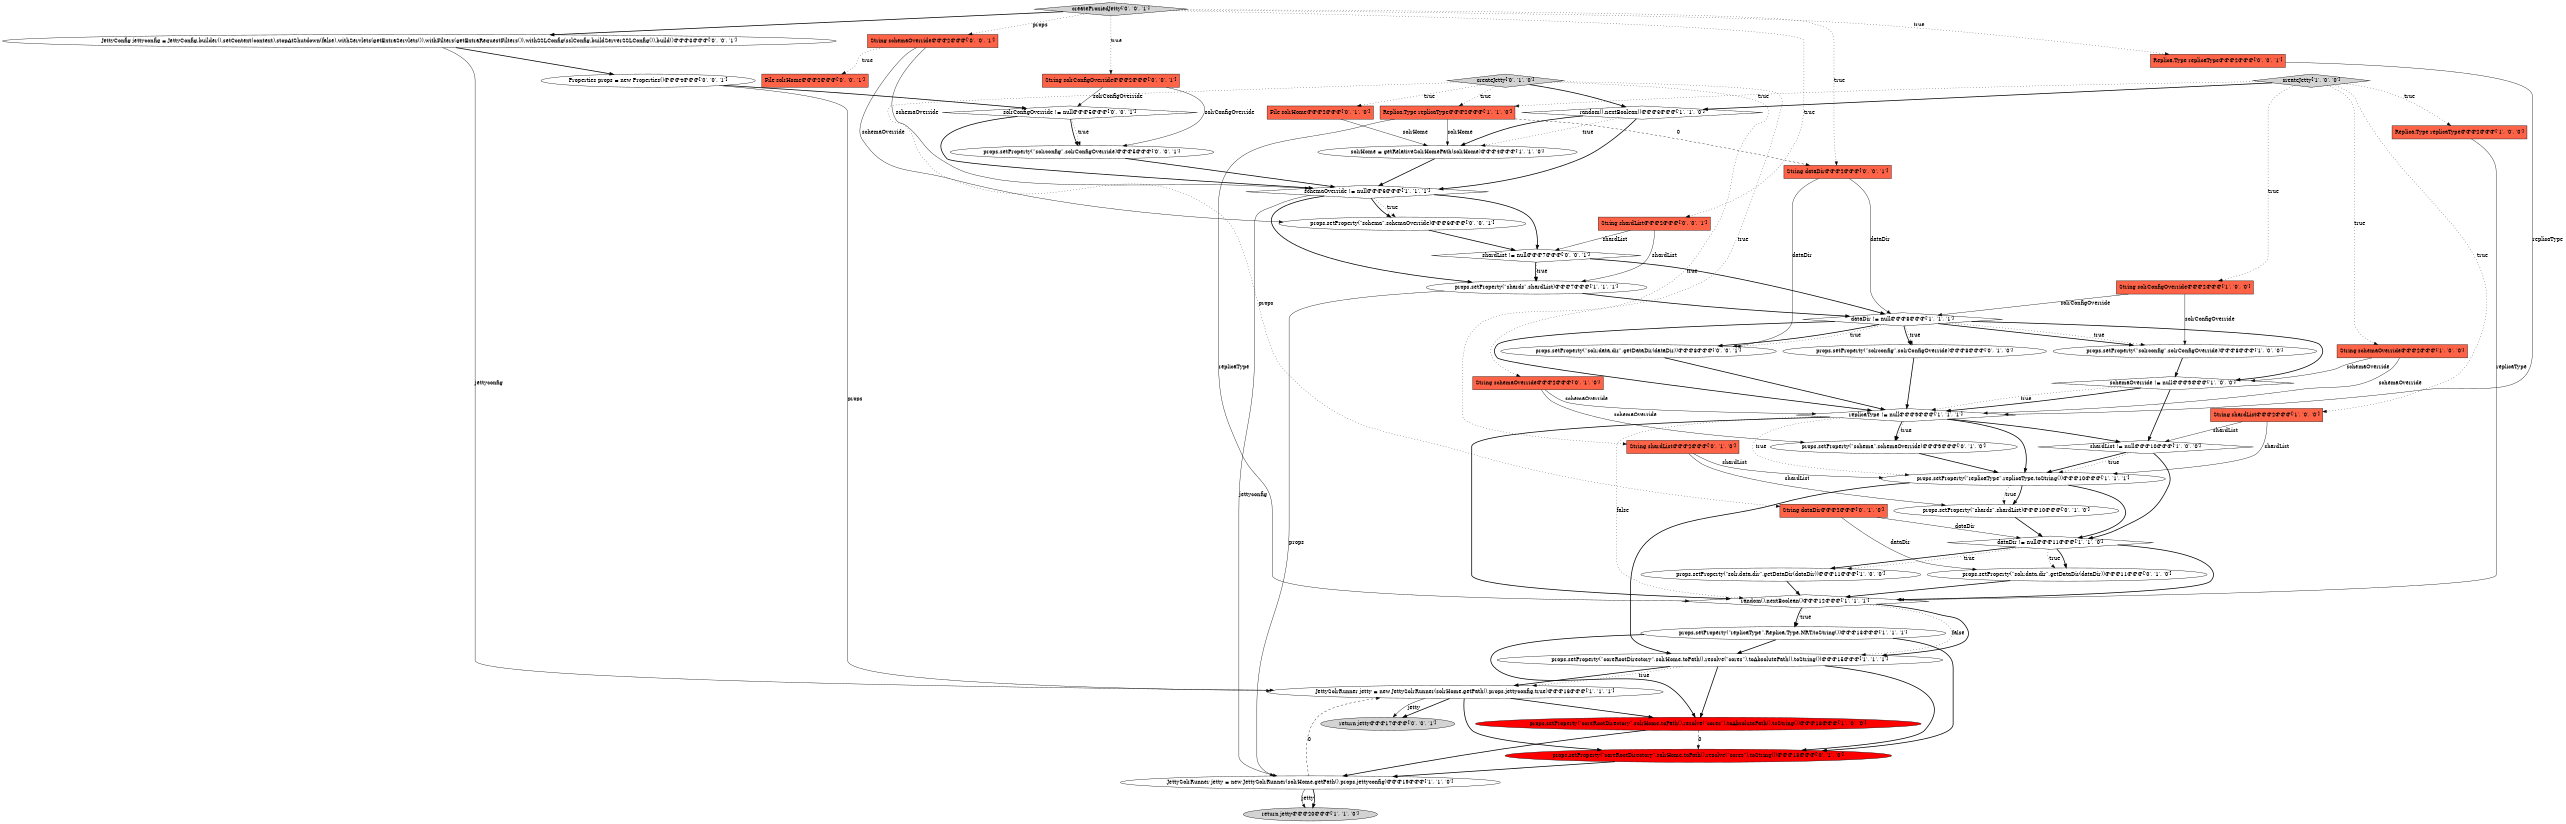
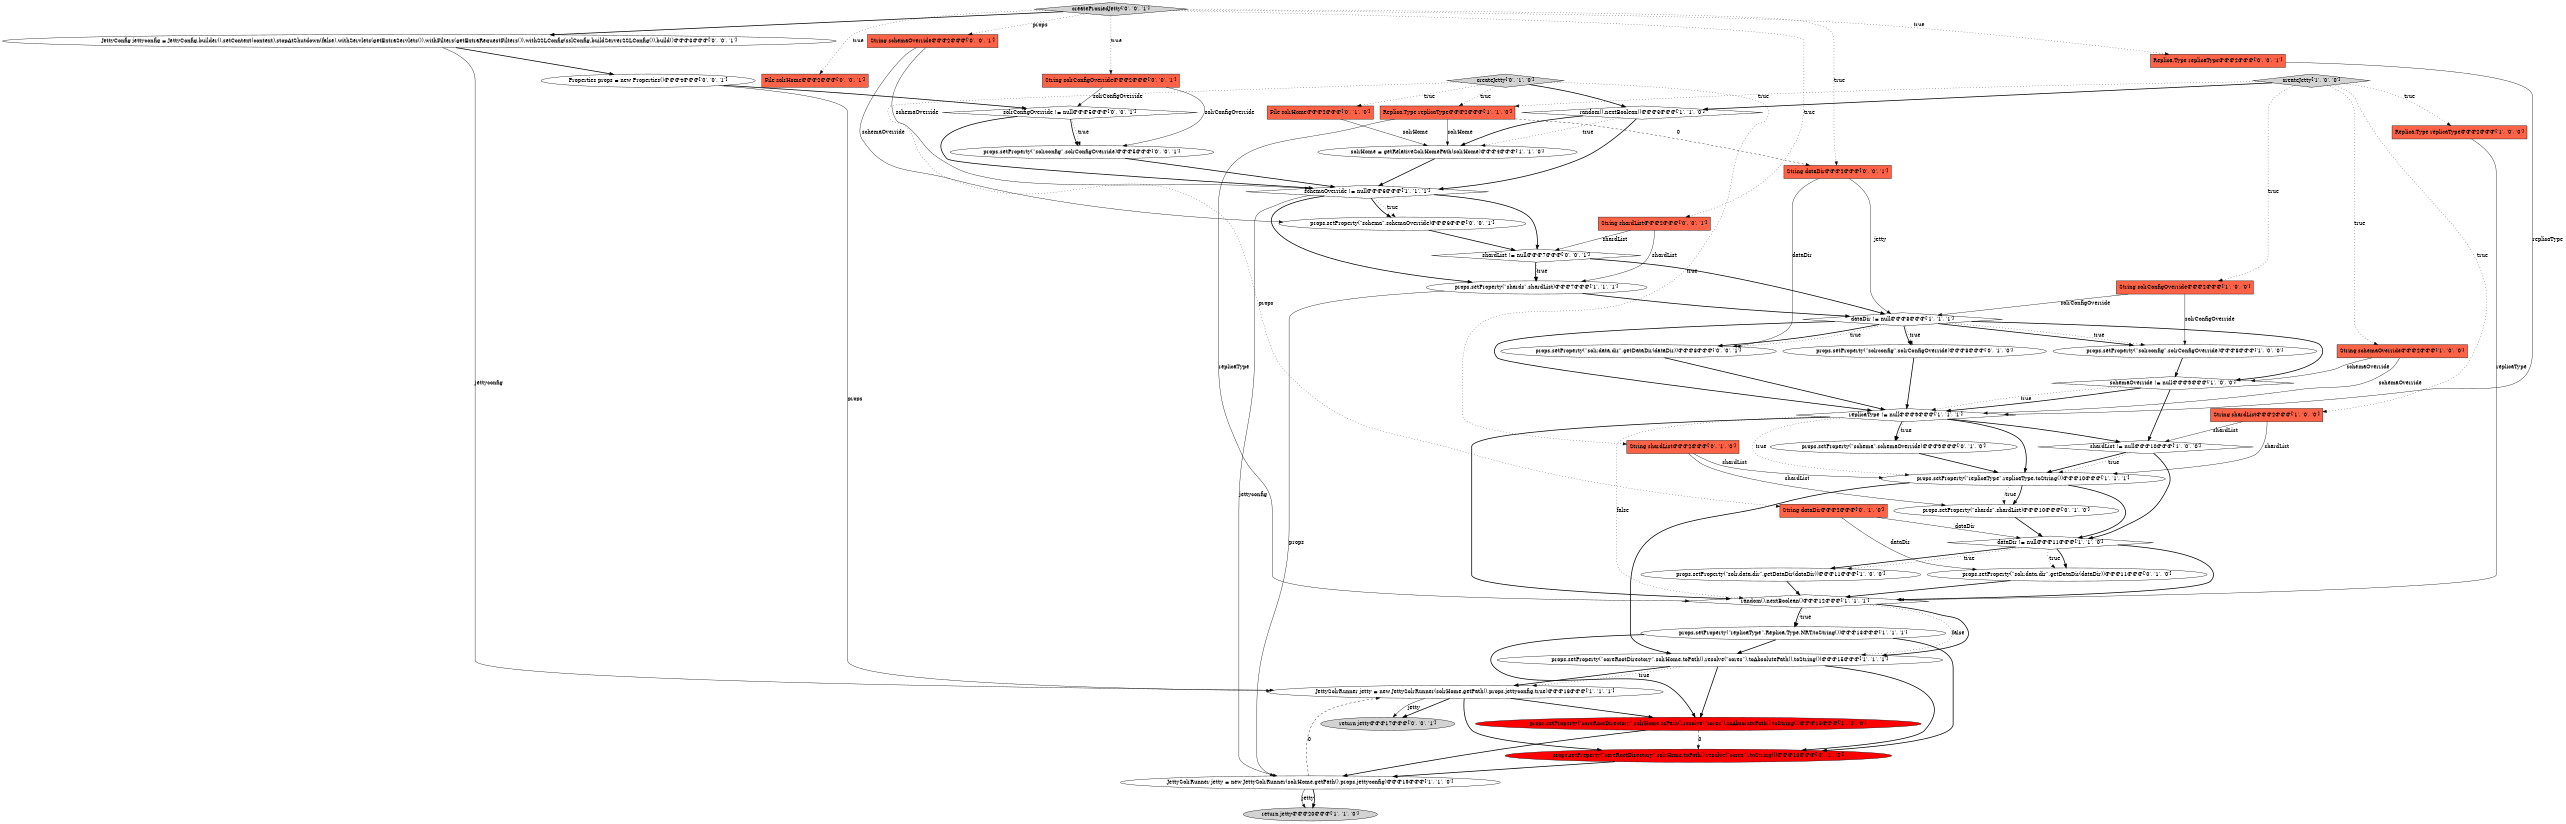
  digraph {
    node [fillcolor=white shape=ellipse style=filled]
    edge [style=bold]
    n1 [label="props.setProperty(\"solr.data.dir\",getDataDir(dataDir))@@@11@@@['1', '0', '0']"]
    n2 [label="random().nextBoolean()@@@12@@@['1', '1', '1']" shape=diamond]
    n3 [label="props.setProperty(\"coreRootDirectory\",solrHome.toPath().resolve(\"cores\").toAbsolutePath().toString())@@@15@@@['1', '1', '1']"]
    n4 [label="props.setProperty(\"replicaType\",Replica.Type.NRT.toString())@@@13@@@['1', '1', '1']"]
    n5 [label="props.setProperty(\"schema\",schemaOverride)@@@9@@@['0', '1', '0']"]
    n6 [label="props.setProperty(\"replicaType\",replicaType.toString())@@@10@@@['1', '1', '1']"]
    n7 [label="props.setProperty(\"shards\",shardList)@@@10@@@['0', '1', '0']"]
    n8 [label="dataDir != null@@@11@@@['1', '1', '0']" shape=diamond]
    n9 [fillcolor=lightgray label="createProxiedJetty['0', '0', '1']" shape=diamond]
    n10 [fillcolor=tomato label="File solrHome@@@2@@@['0', '0', '1']" shape=box]
    n11 [fillcolor=tomato label="String schemaOverride@@@2@@@['0', '0', '1']" shape=box]
    n12 [fillcolor=tomato label="Replica.Type replicaType@@@2@@@['0', '0', '1']" shape=box]
    n13 [fillcolor=tomato label="String shardList@@@2@@@['0', '0', '1']" shape=box]
    n14 [label="JettyConfig jettyconfig = JettyConfig.builder().setContext(context).stopAtShutdown(false).withServlets(getExtraServlets()).withFilters(getExtraRequestFilters()).withSSLConfig(sslConfig.buildServerSSLConfig()).build()@@@3@@@['0', '0', '1']"]
    n15 [fillcolor=tomato label="String solrConfigOverride@@@2@@@['0', '0', '1']" shape=box]
    n16 [fillcolor=tomato label="String dataDir@@@2@@@['0', '0', '1']" shape=box]
    n17 [label="props.setProperty(\"schema\",schemaOverride)@@@6@@@['0', '0', '1']"]
    n18 [label="schemaOverride != null@@@6@@@['1', '1', '1']" shape=diamond]
    n19 [label="replicaType != null@@@9@@@['1', '1', '1']" shape=diamond]
    n20 [label="shardList != null@@@7@@@['0', '0', '1']" shape=diamond]
    n21 [label="props.setProperty(\"shards\",shardList)@@@7@@@['1', '1', '1']"]
    n22 [label="JettySolrRunner jetty = new JettySolrRunner(solrHome.getPath(),props,jettyconfig,true)@@@16@@@['1', '1', '1']"]
    n23 [label="Properties props = new Properties()@@@4@@@['0', '0', '1']"]
    n24 [label="solrConfigOverride != null@@@5@@@['0', '0', '1']" shape=diamond]
    n25 [label="props.setProperty(\"solrconfig\",solrConfigOverride)@@@5@@@['0', '0', '1']"]
    n26 [label="dataDir != null@@@8@@@['1', '1', '1']" shape=diamond]
    n27 [label="props.setProperty(\"solr.data.dir\",getDataDir(dataDir))@@@8@@@['0', '0', '1']"]
    n28 [fillcolor=tomato label="Replica.Type replicaType@@@2@@@['1', '0', '0']" shape=box]
    n29 [fillcolor=tomato label="String shardList@@@2@@@['0', '1', '0']" shape=box]
    n30 [fillcolor=tomato label="String shardList@@@2@@@['1', '0', '0']" shape=box]
    n31 [label="shardList != null@@@10@@@['1', '0', '0']" shape=diamond]
    n32 [fillcolor=lightgray label="createJetty['1', '0', '0']" shape=diamond]
    n33 [fillcolor=tomato label="String schemaOverride@@@2@@@['1', '0', '0']" shape=box]
    n34 [label="random().nextBoolean()@@@3@@@['1', '1', '0']" shape=diamond]
    n35 [fillcolor=tomato label="Replica.Type replicaType@@@2@@@['1', '1', '0']" shape=box]
    n36 [fillcolor=tomato label="String solrConfigOverride@@@2@@@['1', '0', '0']" shape=box]
    n37 [label="schemaOverride != null@@@9@@@['1', '0', '0']" shape=diamond]
    n38 [label="solrHome = getRelativeSolrHomePath(solrHome)@@@4@@@['1', '1', '0']"]
    n39 [label="props.setProperty(\"solrconfig\",solrConfigOverride)@@@8@@@['1', '0', '0']"]
    n40 [label="JettySolrRunner jetty = new JettySolrRunner(solrHome.getPath(),props,jettyconfig)@@@19@@@['1', '1', '0']"]
    n41 [label="props.setProperty(\"solr.data.dir\",getDataDir(dataDir))@@@11@@@['0', '1', '0']"]
    n42 [fillcolor=red label="props.setProperty(\"coreRootDirectory\",solrHome.toPath().resolve(\"cores\").toAbsolutePath().toString())@@@18@@@['1', '0', '0']"]
    n43 [fillcolor=red label="props.setProperty(\"coreRootDirectory\",solrHome.toPath().resolve(\"cores\").toString())@@@18@@@['0', '1', '0']"]
    n44 [fillcolor=lightgray label="return jetty@@@20@@@['1', '1', '0']"]
    n45 [label="props.setProperty(\"solrconfig\",solrConfigOverride)@@@8@@@['0', '1', '0']"]
    n46 [fillcolor=lightgray label="return jetty@@@17@@@['0', '0', '1']"]
    n47 [fillcolor=tomato label="String dataDir@@@2@@@['0', '1', '0']" shape=box]
-   n48 [fillcolor=tomato label="String schemaOverride@@@2@@@['0', '1', '0']" shape=box]
    n49 [fillcolor=lightgray label="createJetty['0', '1', '0']" shape=diamond]
    n50 [fillcolor=tomato label="File solrHome@@@2@@@['0', '1', '0']" shape=box]
    n1 -> n2
    n2 -> n3 [label=false style=dotted]
    n2 -> n3
    n2 -> n4
    n2 -> n4 [label=true style=dotted]
    n3 -> n22
    n3 -> n22 [label=true style=dotted]
    n3 -> n42
    n3 -> n43
    n4 -> n3
    n4 -> n42
    n4 -> n43
    n5 -> n6
    n6 -> n3
    n6 -> n7
    n6 -> n7 [label=true style=dotted]
    n6 -> n8
    n7 -> n8
    n8 -> n1
    n8 -> n1 [label=true style=dotted]
    n8 -> n2
    n8 -> n41
    n8 -> n41 [label=true style=dotted]
-   n11 -> n10 [label=true style=dotted]
+   n9 -> n10 [label=true style=dotted]
    n9 -> n11 [label=props style=dotted]
    n9 -> n12 [label=true style=dotted]
    n9 -> n13 [label=true style=dotted]
    n9 -> n14
    n9 -> n15 [label=true style=dotted]
    n9 -> n16 [label=true style=dotted]
    n11 -> n17 [label=schemaOverride style=solid]
    n11 -> n18 [label=schemaOverride style=solid]
    n12 -> n19 [label=replicaType style=solid]
    n13 -> n20 [label=shardList style=solid]
    n13 -> n21 [label=shardList style=solid]
    n14 -> n22 [label=jettyconfig style=solid]
    n14 -> n23
    n15 -> n24 [label=solrConfigOverride style=solid]
    n15 -> n25 [label=solrConfigOverride style=solid]
-   n16 -> n26 [label=dataDir style=solid]
+   n16 -> n26 [label=jetty style=solid]
    n16 -> n27 [label=dataDir style=solid]
    n17 -> n20
    n18 -> n17 [label=true style=dotted]
    n18 -> n17
    n18 -> n20
    n18 -> n21
    n18 -> n40 [label=jettyconfig style=solid]
    n19 -> n2 [label=false style=dotted]
    n19 -> n2
    n19 -> n5 [label=true style=dotted]
    n19 -> n5
    n19 -> n6
    n19 -> n6 [label=true style=dotted]
    n19 -> n31
    n20 -> n21 [label=true style=dotted]
    n20 -> n21
    n20 -> n26
    n21 -> n26
    n21 -> n40 [label=props style=solid]
    n22 -> n42
    n22 -> n43
    n22 -> n46
    n22 -> n46 [label=jetty style=solid]
    n23 -> n22 [label=props style=solid]
    n23 -> n24
    n24 -> n18
    n24 -> n25 [label=true style=dotted]
    n24 -> n25
    n25 -> n18
    n26 -> n19
    n26 -> n27
    n26 -> n27 [label=true style=dotted]
    n26 -> n37
    n26 -> n39
    n26 -> n39 [label=true style=dotted]
    n26 -> n45 [label=true style=dotted]
    n26 -> n45
    n27 -> n19
    n28 -> n2 [label=replicaType style=solid]
    n29 -> n6 [label=shardList style=solid]
    n29 -> n7 [label=shardList style=solid]
    n30 -> n6 [label=shardList style=solid]
    n30 -> n31 [label=shardList style=solid]
    n31 -> n6
    n31 -> n6 [label=true style=dotted]
    n31 -> n8
    n32 -> n28 [label=true style=dotted]
    n32 -> n30 [label=true style=dotted]
    n32 -> n33 [label=true style=dotted]
    n32 -> n34
    n32 -> n35 [label=true style=dotted]
    n32 -> n36 [label=true style=dotted]
    n33 -> n19 [label=schemaOverride style=solid]
    n33 -> n37 [label=schemaOverride style=solid]
    n34 -> n18
    n34 -> n38 [label=true style=dotted]
    n34 -> n38
    n35 -> n2 [label=replicaType style=solid]
    n35 -> n16 [label=0 style=dashed]
    n35 -> n38 [label=solrHome style=solid]
    n36 -> n26 [label=solrConfigOverride style=solid]
    n36 -> n39 [label=solrConfigOverride style=solid]
    n37 -> n19
    n37 -> n19 [label=true style=dotted]
    n37 -> n31
    n38 -> n18
    n39 -> n37
    n40 -> n22 [label=0 style=dashed]
    n40 -> n44 [label=jetty style=solid]
    n40 -> n44
    n41 -> n2
    n42 -> n40
    n42 -> n43 [label=0 style=dashed]
    n43 -> n40
    n45 -> n19
    n47 -> n8 [label=dataDir style=solid]
    n47 -> n41 [label=dataDir style=solid]
-   n48 -> n5 [label=schemaOverride style=solid]
-   n48 -> n19 [label=schemaOverride style=solid]
    n49 -> n29 [label=true style=dotted]
    n49 -> n34
    n49 -> n35 [label=true style=dotted]
    n49 -> n47 [label=props style=dotted]
-   n49 -> n48 [label=true style=dotted]
    n49 -> n50 [label=true style=dotted]
    n50 -> n38 [label=solrHome style=solid]
  }
